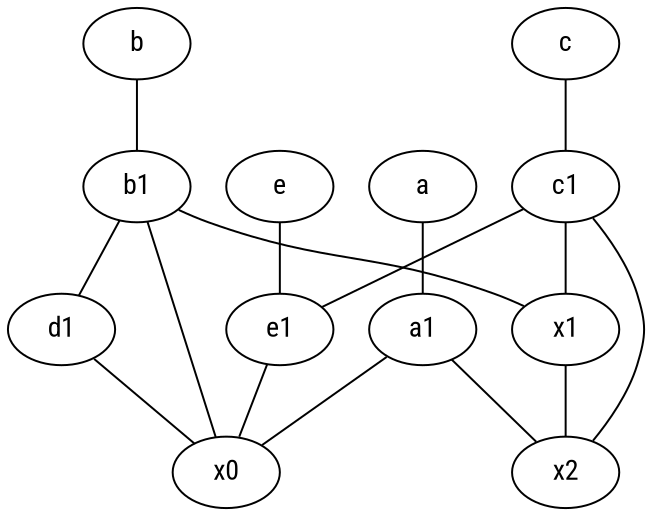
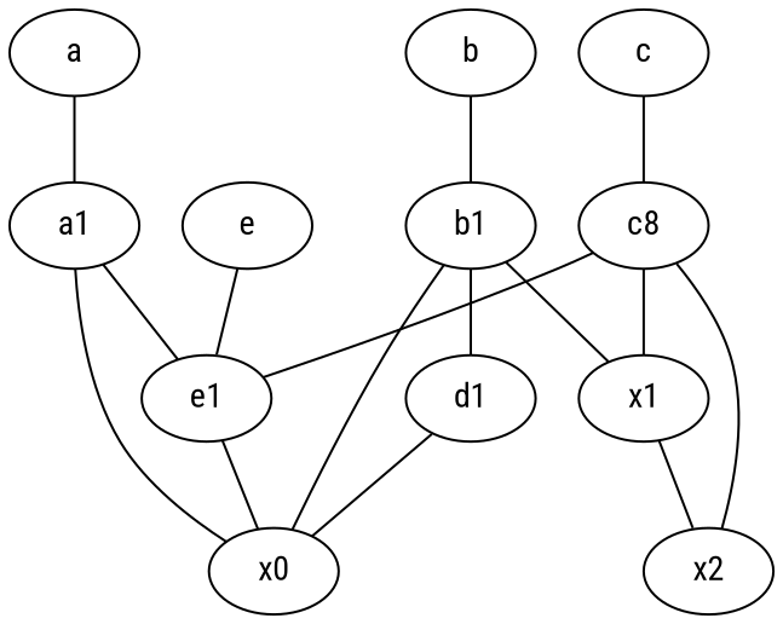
  graph {
    fontname="Roboto Condensed"
    node [fontname="Roboto Condensed" labelfontsize=50]
    edge [fontname="Roboto Condensed"]
    a1
    x0
    x2
    x1
    d1
    c
-   c1
+   c1 [label=c8]
    e1
    a
    b1
    b
    e
    a1 -- x0
-   a1 -- x2
+   a1 -- e1
    x1 -- x2
    d1 -- x0
    c -- c1
    c1 -- x2
    c1 -- x1
    c1 -- e1
    e1 -- x0
    a -- a1
    b1 -- x0
    b1 -- x1
    b1 -- d1
    b -- b1
    e -- e1
  }
